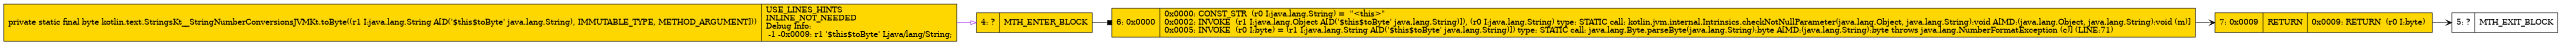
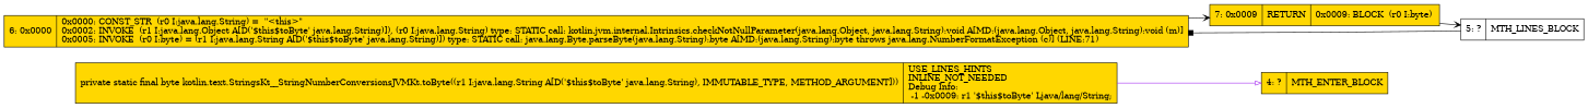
  digraph {
    rankdir=LR
    node [fillcolor=gold shape=record style=filled]
    edge [arrowhead=vee color=black]
    n1 [label="{4\:\ ?|MTH_ENTER_BLOCK\l}"]
    n2 [label="{6\:\ 0x0000|0x0000: CONST_STR  (r0 I:java.lang.String) =  \"\<this\>\" \l0x0002: INVOKE  (r1 I:java.lang.Object A[D('$this$toByte' java.lang.String)]), (r0 I:java.lang.String) type: STATIC call: kotlin.jvm.internal.Intrinsics.checkNotNullParameter(java.lang.Object, java.lang.String):void A[MD:(java.lang.Object, java.lang.String):void (m)]\l0x0005: INVOKE  (r0 I:byte) = (r1 I:java.lang.String A[D('$this$toByte' java.lang.String)]) type: STATIC call: java.lang.Byte.parseByte(java.lang.String):byte A[MD:(java.lang.String):byte throws java.lang.NumberFormatException (c)] (LINE:71)\l}"]
-   n3 [label="{7\:\ 0x0009|RETURN\l|0x0009: RETURN  (r0 I:byte) \l}"]
-   n4 [fillcolor=white label="{5\:\ ?|MTH_EXIT_BLOCK\l}"]
+   n3 [label="{7\:\ 0x0009|RETURN\l|0x0009: BLOCK  (r0 I:byte) \l}"]
+   n4 [fillcolor=white label="{5\:\ ?|MTH_LINES_BLOCK\l}"]
    n5 [label="{private static final byte kotlin.text.StringsKt__StringNumberConversionsJVMKt.toByte((r1 I:java.lang.String A[D('$this$toByte' java.lang.String), IMMUTABLE_TYPE, METHOD_ARGUMENT]))  | USE_LINES_HINTS\lINLINE_NOT_NEEDED\lDebug Info:\l  \-1 \-0x0009: r1 '$this$toByte' Ljava\/lang\/String;\l}"]
-   n1 -> n2 [arrowhead=box]
+   n4 -> n2 [arrowhead=box]
    n2 -> n3
    n3 -> n4
    n5 -> n1 [arrowhead=onormal color=purple]
  }
